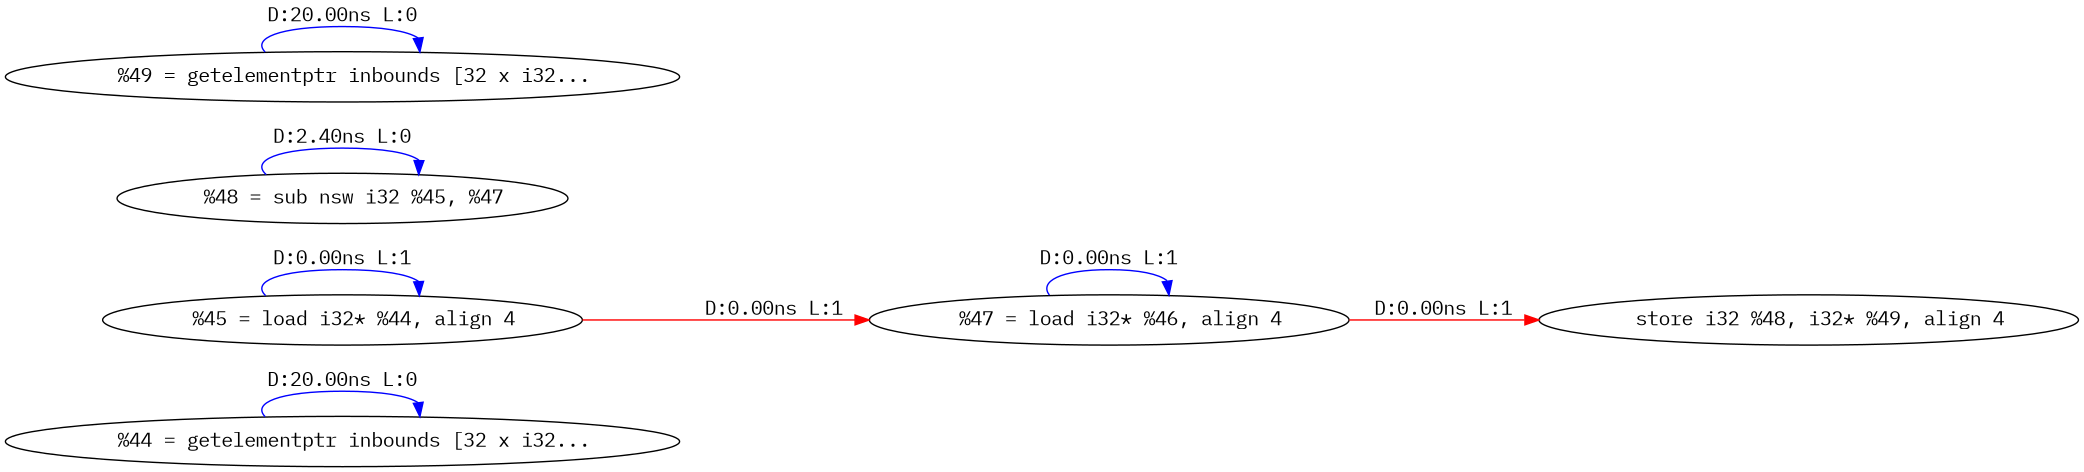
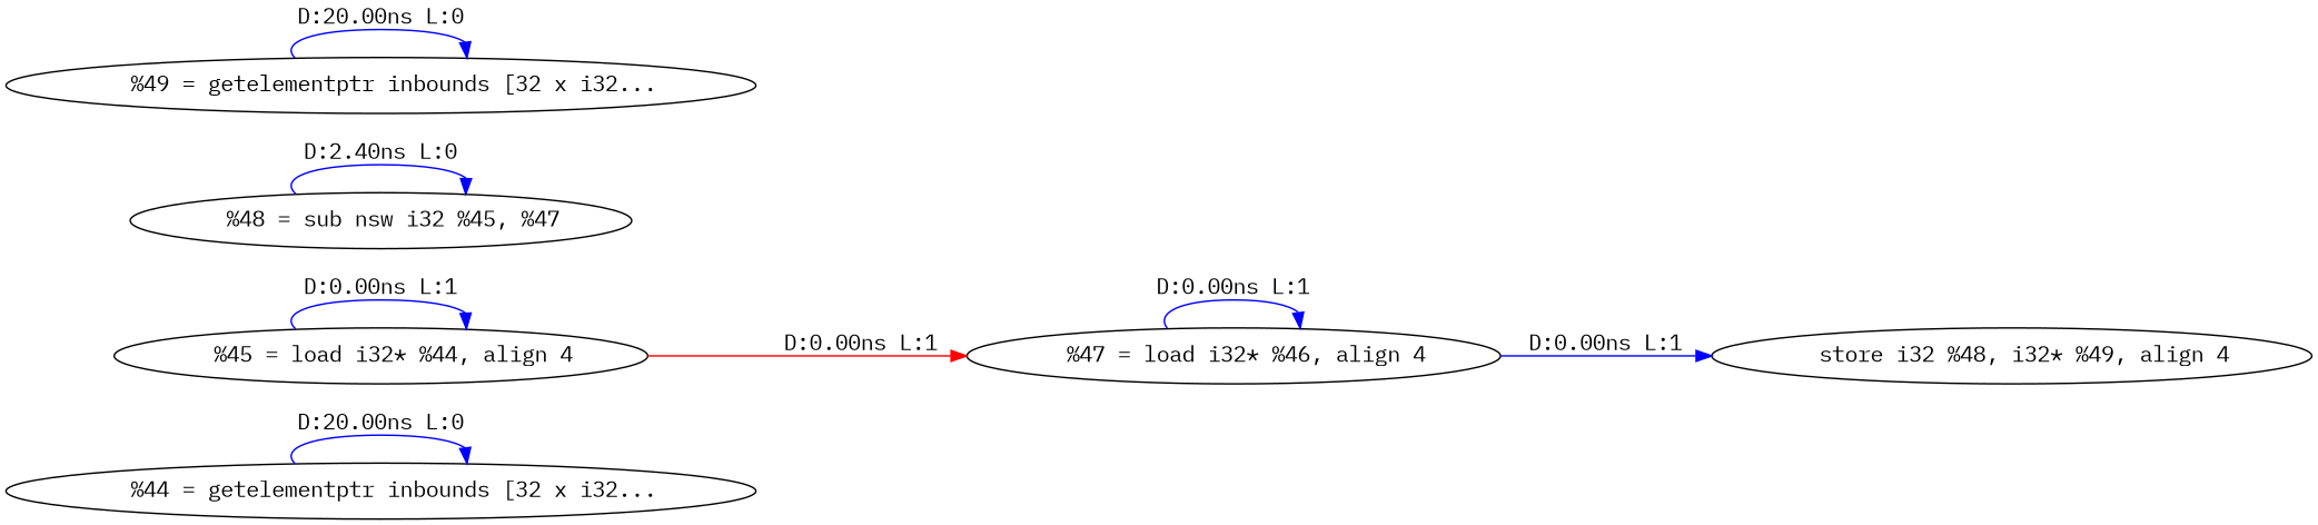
  digraph {
    fontname="IBM Plex Mono"
    rankdir=LR
    node [fontname="IBM Plex Mono"]
    edge [color=blue fontname="IBM Plex Mono"]
    n1 [label="  %44 = getelementptr inbounds [32 x i32..."]
    n2 [label="  %45 = load i32* %44, align 4"]
    n3 [label="  %47 = load i32* %46, align 4"]
    n4 [label="  store i32 %48, i32* %49, align 4"]
    n5 [label="  %48 = sub nsw i32 %45, %47"]
    n6 [label="  %49 = getelementptr inbounds [32 x i32..."]
    n1 -> n1 [label="D:20.00ns L:0"]
    n2 -> n2 [label="D:0.00ns L:1"]
    n2 -> n3 [color=red label="D:0.00ns L:1"]
    n3 -> n3 [label="D:0.00ns L:1"]
-   n3 -> n4 [color=red label="D:0.00ns L:1"]
+   n3 -> n4 [label="D:0.00ns L:1"]
    n5 -> n5 [label="D:2.40ns L:0"]
    n6 -> n6 [label="D:20.00ns L:0"]
  }
